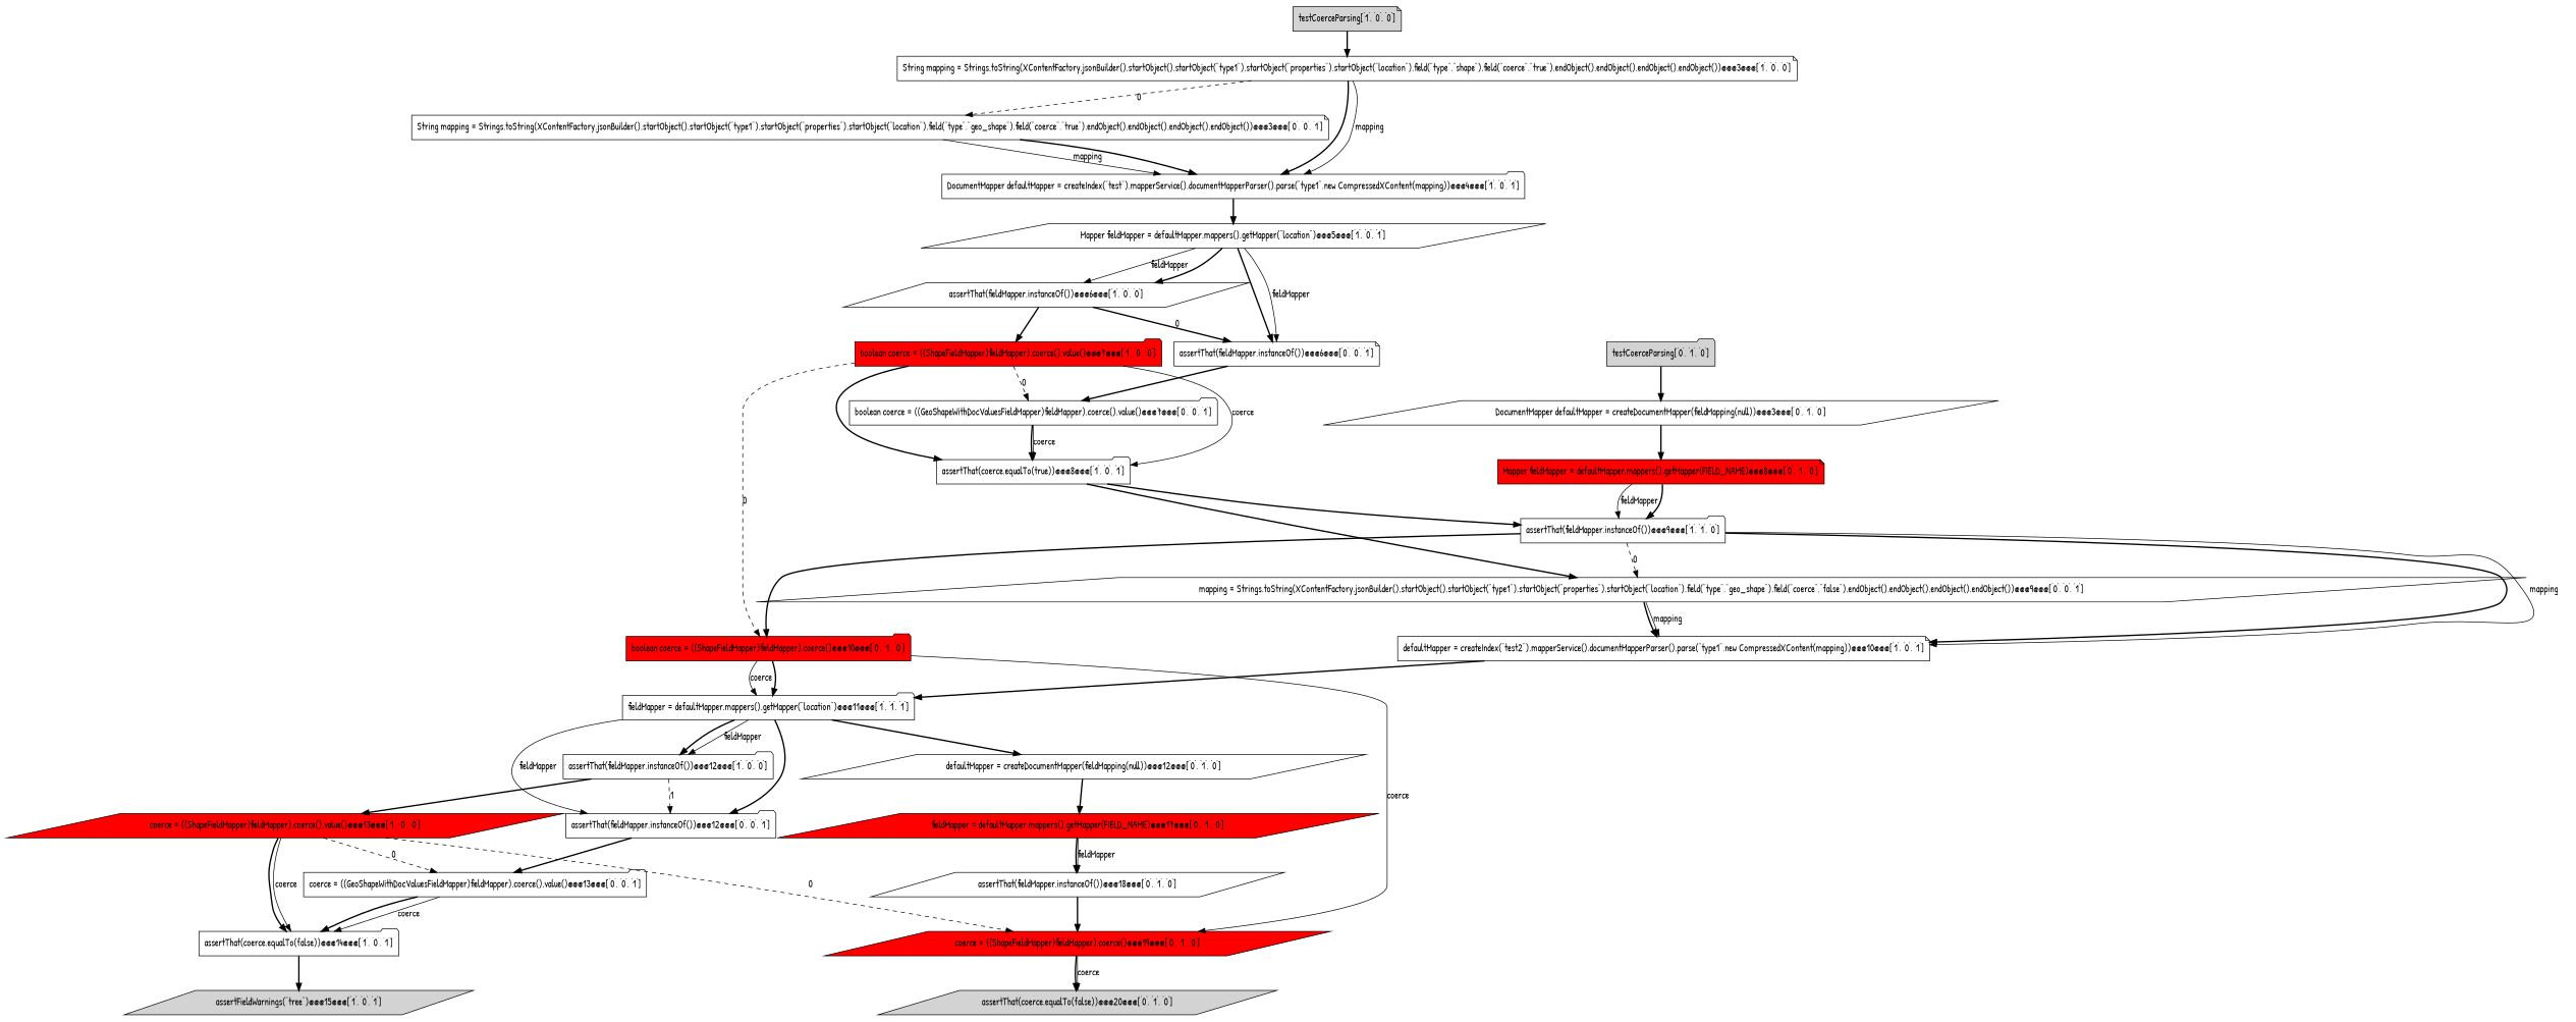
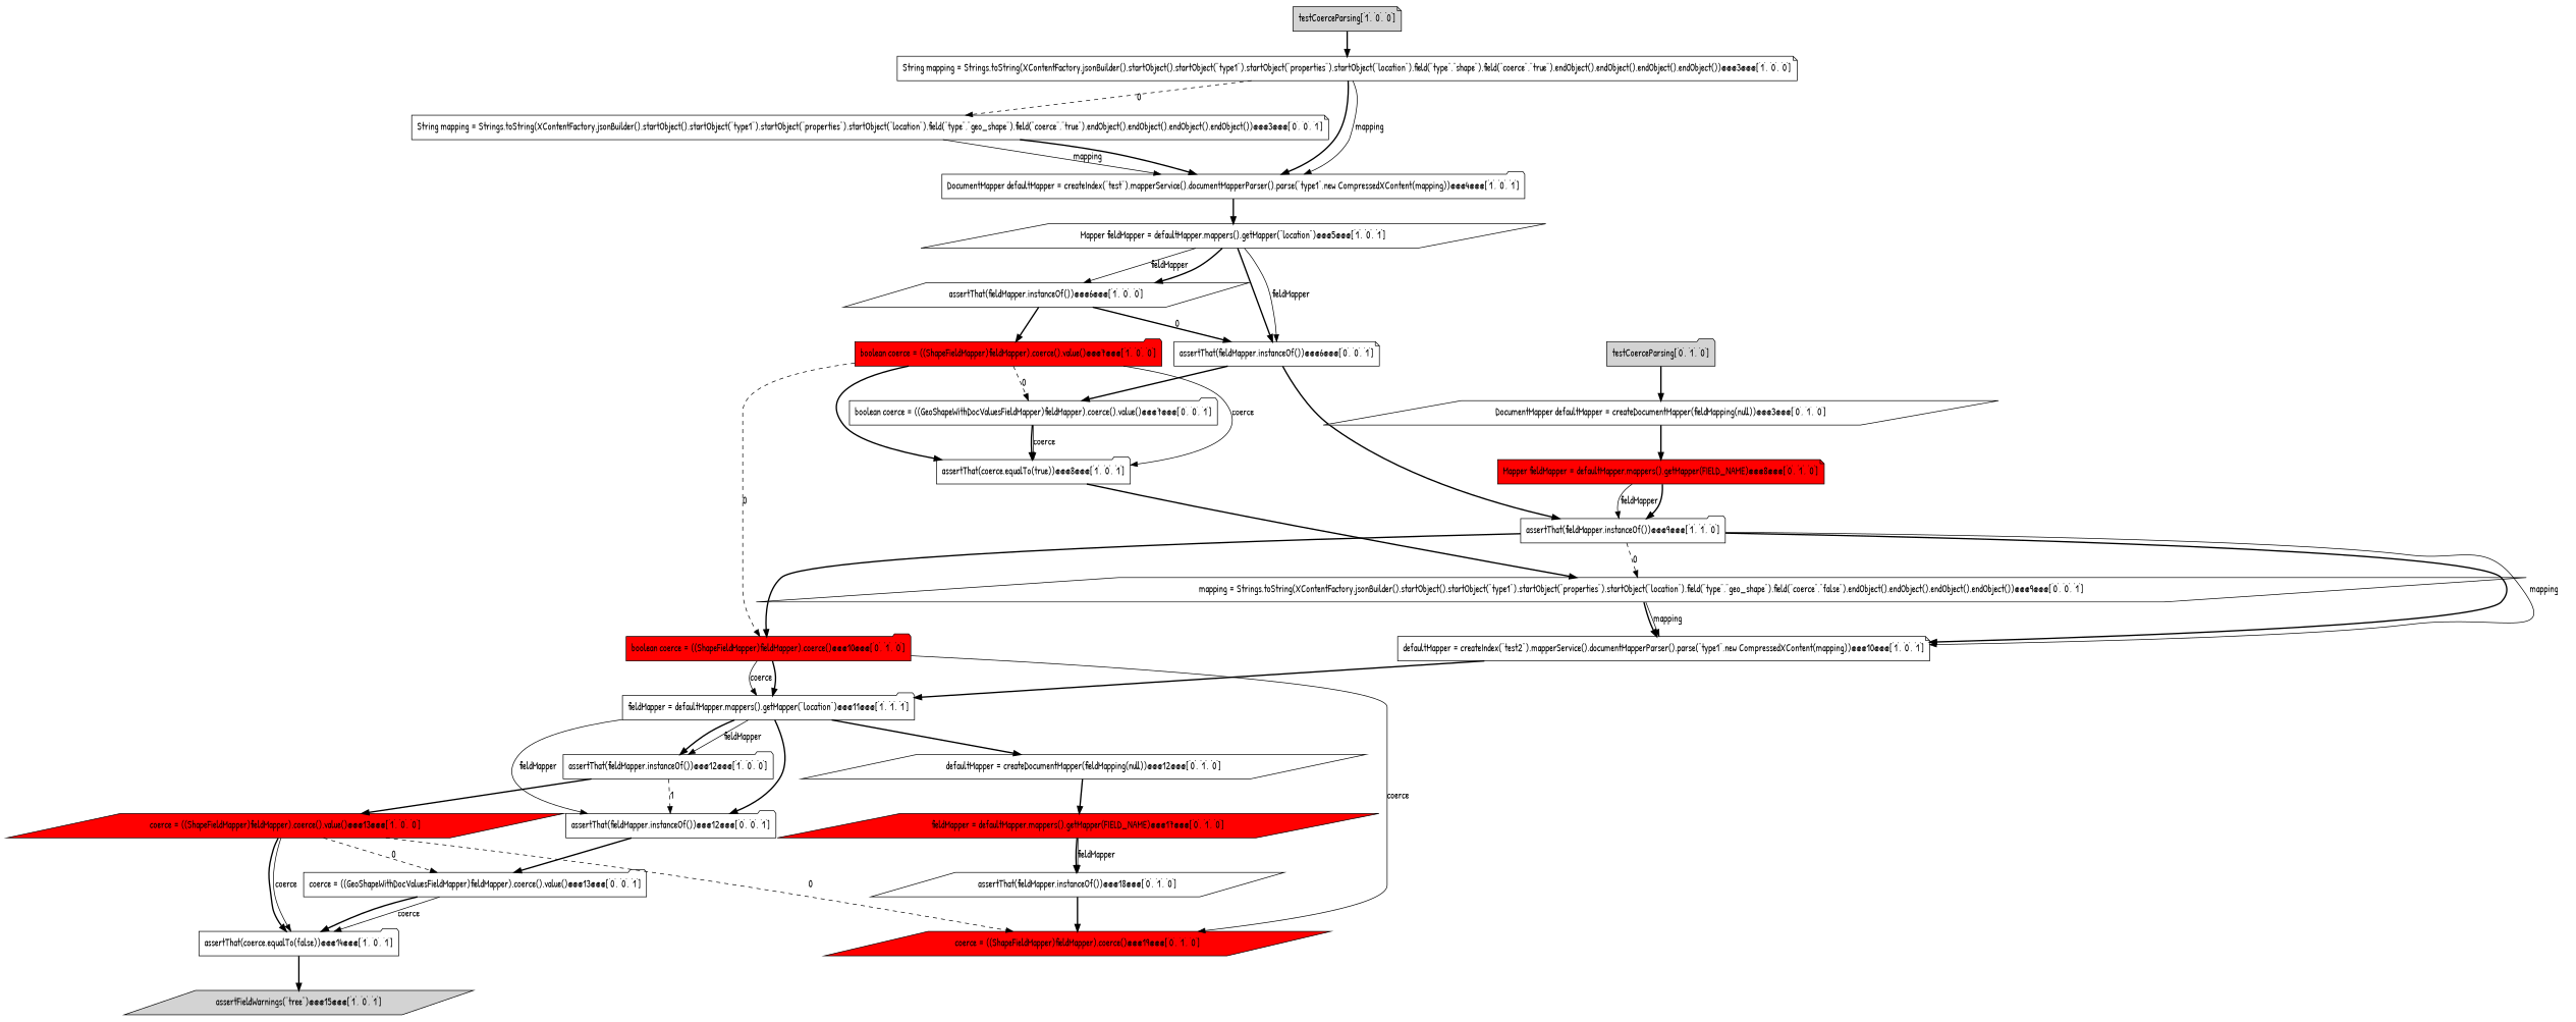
  digraph {
    fontname="Patrick Hand"
    node [fillcolor=white fontname="Patrick Hand" shape=folder style=filled]
    edge [fontname="Patrick Hand" style=bold]
    n1 [label="assertThat(coerce,equalTo(false))@@@14@@@['1', '0', '1']"]
    n2 [fillcolor=lightgray label="assertFieldWarnings(\"tree\")@@@15@@@['1', '0', '1']" shape=parallelogram]
    n3 [label="fieldMapper = defaultMapper.mappers().getMapper(\"location\")@@@11@@@['1', '1', '1']"]
    n4 [label="defaultMapper = createDocumentMapper(fieldMapping(null))@@@12@@@['0', '1', '0']" shape=parallelogram]
    n5 [label="assertThat(fieldMapper,instanceOf())@@@12@@@['0', '0', '1']"]
    n6 [label="assertThat(fieldMapper,instanceOf())@@@12@@@['1', '0', '0']"]
    n7 [fillcolor=red label="fieldMapper = defaultMapper.mappers().getMapper(FIELD_NAME)@@@17@@@['0', '1', '0']" shape=parallelogram]
    n8 [label="coerce = ((GeoShapeWithDocValuesFieldMapper)fieldMapper).coerce().value()@@@13@@@['0', '0', '1']"]
    n9 [fillcolor=red label="coerce = ((ShapeFieldMapper)fieldMapper).coerce().value()@@@13@@@['1', '0', '0']" shape=parallelogram]
    n10 [fillcolor=red label="boolean coerce = ((ShapeFieldMapper)fieldMapper).coerce()@@@10@@@['0', '1', '0']"]
    n11 [fillcolor=red label="coerce = ((ShapeFieldMapper)fieldMapper).coerce()@@@19@@@['0', '1', '0']" shape=parallelogram]
-   n12 [fillcolor=lightgray label="assertThat(coerce,equalTo(false))@@@20@@@['0', '1', '0']" shape=parallelogram]
    n13 [label="assertThat(fieldMapper,instanceOf())@@@18@@@['0', '1', '0']" shape=parallelogram]
    n14 [label="DocumentMapper defaultMapper = createIndex(\"test\").mapperService().documentMapperParser().parse(\"type1\",new CompressedXContent(mapping))@@@4@@@['1', '0', '1']"]
    n15 [label="Mapper fieldMapper = defaultMapper.mappers().getMapper(\"location\")@@@5@@@['1', '0', '1']" shape=parallelogram]
    n16 [label="assertThat(fieldMapper,instanceOf())@@@6@@@['1', '0', '0']" shape=parallelogram]
    n17 [label="assertThat(fieldMapper,instanceOf())@@@6@@@['0', '0', '1']" shape=note]
    n18 [label="String mapping = Strings.toString(XContentFactory.jsonBuilder().startObject().startObject(\"type1\").startObject(\"properties\").startObject(\"location\").field(\"type\",\"geo_shape\").field(\"coerce\",\"true\").endObject().endObject().endObject().endObject())@@@3@@@['0', '0', '1']" shape=note]
    n19 [fillcolor=red label="boolean coerce = ((ShapeFieldMapper)fieldMapper).coerce().value()@@@7@@@['1', '0', '0']"]
    n20 [label="boolean coerce = ((GeoShapeWithDocValuesFieldMapper)fieldMapper).coerce().value()@@@7@@@['0', '0', '1']"]
    n21 [fillcolor=lightgray label="testCoerceParsing['1', '0', '0']" shape=note]
    n22 [label="String mapping = Strings.toString(XContentFactory.jsonBuilder().startObject().startObject(\"type1\").startObject(\"properties\").startObject(\"location\").field(\"type\",\"shape\").field(\"coerce\",\"true\").endObject().endObject().endObject().endObject())@@@3@@@['1', '0', '0']" shape=note]
    n23 [label="DocumentMapper defaultMapper = createDocumentMapper(fieldMapping(null))@@@3@@@['0', '1', '0']" shape=parallelogram]
    n24 [fillcolor=red label="Mapper fieldMapper = defaultMapper.mappers().getMapper(FIELD_NAME)@@@8@@@['0', '1', '0']" shape=note]
    n25 [label="assertThat(fieldMapper,instanceOf())@@@9@@@['1', '1', '0']"]
    n26 [label="mapping = Strings.toString(XContentFactory.jsonBuilder().startObject().startObject(\"type1\").startObject(\"properties\").startObject(\"location\").field(\"type\",\"geo_shape\").field(\"coerce\",\"false\").endObject().endObject().endObject().endObject())@@@9@@@['0', '0', '1']" shape=parallelogram]
    n27 [label="defaultMapper = createIndex(\"test2\").mapperService().documentMapperParser().parse(\"type1\",new CompressedXContent(mapping))@@@10@@@['1', '0', '1']" shape=note]
    n28 [label="assertThat(coerce,equalTo(true))@@@8@@@['1', '0', '1']"]
    n29 [fillcolor=lightgray label="testCoerceParsing['0', '1', '0']"]
    n1 -> n2
    n3 -> n4
    n3 -> n5 [label=fieldMapper style=solid]
    n3 -> n5
    n3 -> n6 [label=fieldMapper style=solid]
    n3 -> n6
    n4 -> n7
    n5 -> n8
    n6 -> n5 [label=1 style=dashed]
    n6 -> n9
    n7 -> n13 [label=fieldMapper style=solid]
    n7 -> n13
    n8 -> n1 [label=coerce style=solid]
    n8 -> n1
    n9 -> n1 [label=coerce style=solid]
    n9 -> n1
    n9 -> n8 [label=0 style=dashed]
    n9 -> n11 [label=0 style=dashed]
    n10 -> n3
    n10 -> n3 [label=coerce style=solid]
    n10 -> n11 [label=coerce style=solid]
-   n11 -> n12
-   n11 -> n12 [label=coerce style=solid]
    n13 -> n11
    n14 -> n15
    n15 -> n16 [label=fieldMapper style=solid]
    n15 -> n16
    n15 -> n17
    n15 -> n17 [label=fieldMapper style=solid]
    n16 -> n17 [label=0]
    n16 -> n19
    n17 -> n20
    n18 -> n14 [label=mapping style=solid]
    n18 -> n14
    n19 -> n10 [label=0 style=dashed]
    n19 -> n20 [label=0 style=dashed]
    n19 -> n28 [label=coerce style=solid]
    n19 -> n28
    n20 -> n28
    n20 -> n28 [label=coerce style=solid]
    n21 -> n22
    n22 -> n14
    n22 -> n14 [label=mapping style=solid]
    n22 -> n18 [label=0 style=dashed]
    n23 -> n24
    n24 -> n25 [label=fieldMapper style=solid]
    n24 -> n25
    n25 -> n10
    n25 -> n26 [label=0 style=dashed]
    n25 -> n27
    n25 -> n27 [label=mapping style=solid]
    n26 -> n27 [label=mapping style=solid]
    n26 -> n27
    n27 -> n3
-   n28 -> n25
+   n17 -> n25
    n28 -> n26
    n29 -> n23
  }
